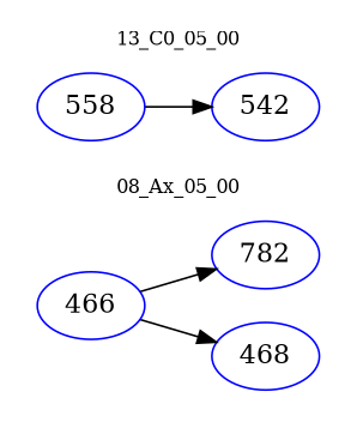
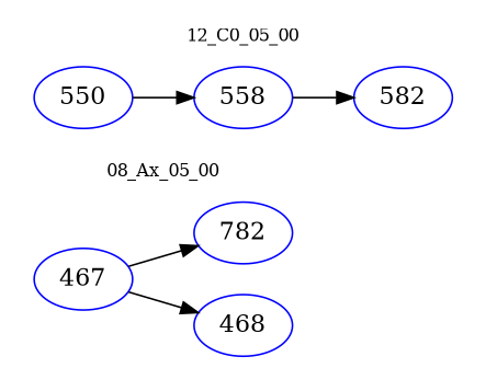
  digraph {
    rankdir=LR
    node [color=blue]
    edge [color=black]
-   n1 [label=466]
+   n1 [label=467]
    n2 [label=468]
    n3 [label=782]
-   n5 [label=542]
+   n4 [label=550]
+   n5 [label=582]
    n6 [label=558]
    subgraph cluster_1 {
      color=white
      fontsize=10
      label="08_Ax_05_00"
      n1
      n2
      n3
    }
    subgraph cluster_2 {
      color=white
      fontsize=10
-     label="13_C0_05_00"
+     label="12_C0_05_00"
+     n4
      n5
      n6
    }
    n1 -> n2
    n1 -> n3
+   n4 -> n6
    n6 -> n5
  }
